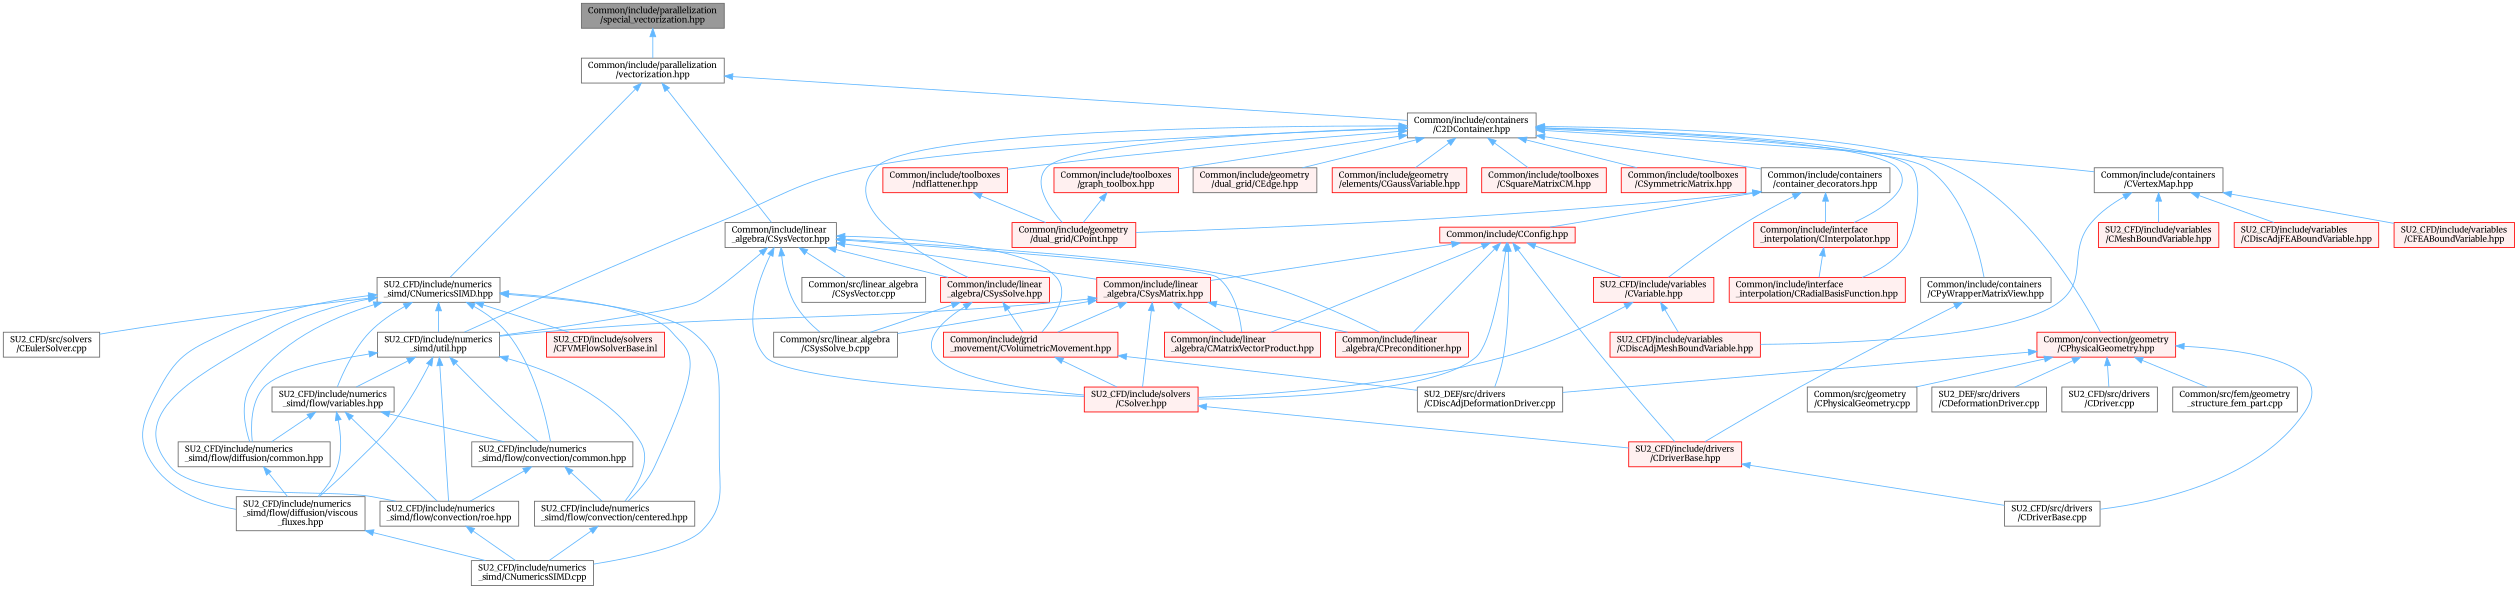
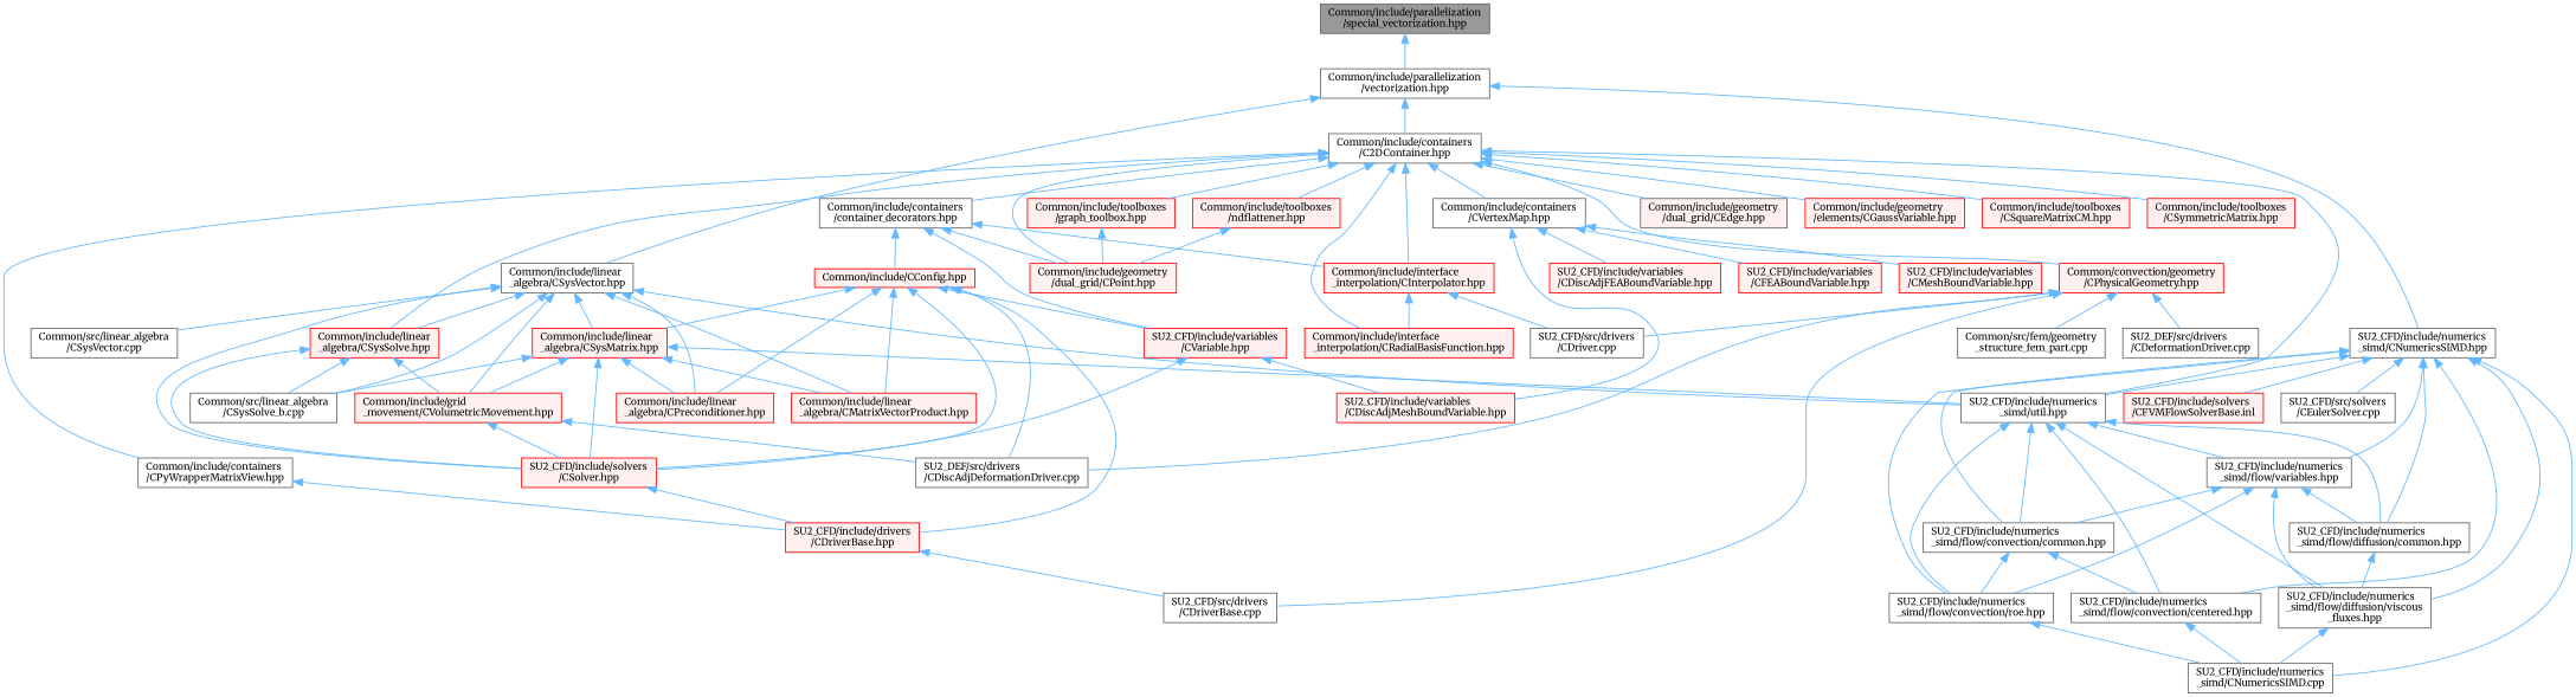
  digraph {
    fontname=Merriweather
    node [color=grey40 fillcolor=white fontname=Merriweather fontsize=10 shape=box style=filled]
    edge [color=steelblue1 dir=back fontname=Merriweather fontsize=10 labelfontname=Helvetica labelfontsize=10 style=solid]
    n1 [color=gray40 fillcolor=grey60 fontcolor=black height=0.2 label="Common/include/parallelization\l/special_vectorization.hpp" width=0.4]
    n2 [height=0.2 label="Common/include/parallelization\l/vectorization.hpp" width=0.4]
    n3 [height=0.2 label="Common/include/containers\l/C2DContainer.hpp" width=0.4]
    n4 [height=0.2 label="Common/include/linear\l_algebra/CSysVector.hpp" width=0.4]
    n5 [height=0.2 label="SU2_CFD/include/numerics\l_simd/CNumericsSIMD.hpp" width=0.4]
    n6 [height=0.2 label="Common/include/containers\l/CPyWrapperMatrixView.hpp" width=0.4]
    n7 [height=0.2 label="Common/include/containers\l/CVertexMap.hpp" width=0.4]
    n8 [height=0.2 label="Common/include/containers\l/container_decorators.hpp" width=0.4]
    n9 [height=0.2 label="SU2_CFD/include/numerics\l_simd/util.hpp" width=0.4]
    n10 [color=red fillcolor="#FFF0F0" height=0.2 label="Common/include/geometry\l/dual_grid/CPoint.hpp" width=0.4]
    n11 [color=red fillcolor="#FFF0F0" height=0.2 label="Common/include/interface\l_interpolation/CInterpolator.hpp" width=0.4]
    n12 [color=red fillcolor="#FFF0F0" height=0.2 label="Common/include/interface\l_interpolation/CRadialBasisFunction.hpp" width=0.4]
    n13 [color=red fillcolor="#FFF0F0" height=0.2 label="Common/convection/geometry\l/CPhysicalGeometry.hpp" width=0.4]
    n14 [fillcolor="#FFF0F0" height=0.2 label="Common/include/geometry\l/dual_grid/CEdge.hpp" width=0.4]
    n15 [color=red fillcolor="#FFF0F0" height=0.2 label="Common/include/geometry\l/elements/CGaussVariable.hpp" width=0.4]
    n16 [color=red fillcolor="#FFF0F0" height=0.2 label="Common/include/linear\l_algebra/CSysSolve.hpp" width=0.4]
    n17 [color=red fillcolor="#FFF0F0" height=0.2 label="Common/include/toolboxes\l/CSquareMatrixCM.hpp" width=0.4]
    n18 [color=red fillcolor="#FFF0F0" height=0.2 label="Common/include/toolboxes\l/CSymmetricMatrix.hpp" width=0.4]
    n19 [color=red fillcolor="#FFF0F0" height=0.2 label="Common/include/toolboxes\l/graph_toolbox.hpp" width=0.4]
    n20 [color=red fillcolor="#FFF0F0" height=0.2 label="Common/include/toolboxes\l/ndflattener.hpp" width=0.4]
    n21 [color=red fillcolor="#FFF0F0" height=0.2 label="Common/include/linear\l_algebra/CMatrixVectorProduct.hpp" width=0.4]
    n22 [color=red fillcolor="#FFF0F0" height=0.2 label="Common/include/linear\l_algebra/CPreconditioner.hpp" width=0.4]
    n23 [color=red fillcolor="#FFF0F0" height=0.2 label="Common/include/linear\l_algebra/CSysMatrix.hpp" width=0.4]
    n24 [color=red fillcolor="#FFF0F0" height=0.2 label="SU2_CFD/include/solvers\l/CSolver.hpp" width=0.4]
    n25 [color=red fillcolor="#FFF0F0" height=0.2 label="Common/include/grid\l_movement/CVolumetricMovement.hpp" width=0.4]
    n26 [height=0.2 label="Common/src/linear_algebra\l/CSysSolve_b.cpp" width=0.4]
    n27 [height=0.2 label="Common/src/linear_algebra\l/CSysVector.cpp" width=0.4]
    n28 [height=0.2 label="SU2_CFD/include/numerics\l_simd/flow/convection/centered.hpp" width=0.4]
    n29 [height=0.2 label="SU2_CFD/include/numerics\l_simd/flow/convection/common.hpp" width=0.4]
    n30 [height=0.2 label="SU2_CFD/include/numerics\l_simd/flow/convection/roe.hpp" width=0.4]
    n31 [height=0.2 label="SU2_CFD/include/numerics\l_simd/flow/diffusion/common.hpp" width=0.4]
    n32 [height=0.2 label="SU2_CFD/include/numerics\l_simd/flow/diffusion/viscous\l_fluxes.hpp" width=0.4]
    n33 [height=0.2 label="SU2_CFD/include/numerics\l_simd/flow/variables.hpp" width=0.4]
    n34 [height=0.2 label="SU2_CFD/include/numerics\l_simd/CNumericsSIMD.cpp" width=0.4]
    n35 [color=red fillcolor="#FFF0F0" height=0.2 label="SU2_CFD/include/solvers\l/CFVMFlowSolverBase.inl" width=0.4]
    n36 [height=0.2 label="SU2_CFD/src/solvers\l/CEulerSolver.cpp" width=0.4]
    n37 [color=red fillcolor="#FFF0F0" height=0.2 label="SU2_CFD/include/drivers\l/CDriverBase.hpp" width=0.4]
    n38 [color=red fillcolor="#FFF0F0" height=0.2 label="SU2_CFD/include/variables\l/CDiscAdjFEABoundVariable.hpp" width=0.4]
    n39 [color=red fillcolor="#FFF0F0" height=0.2 label="SU2_CFD/include/variables\l/CDiscAdjMeshBoundVariable.hpp" width=0.4]
    n40 [color=red fillcolor="#FFF0F0" height=0.2 label="SU2_CFD/include/variables\l/CFEABoundVariable.hpp" width=0.4]
    n41 [color=red fillcolor="#FFF0F0" height=0.2 label="SU2_CFD/include/variables\l/CMeshBoundVariable.hpp" width=0.4]
    n42 [color=red fillcolor="#FFF0F0" height=0.2 label="Common/include/CConfig.hpp" width=0.4]
    n43 [color=red fillcolor="#FFF0F0" height=0.2 label="SU2_CFD/include/variables\l/CVariable.hpp" width=0.4]
    n44 [height=0.2 label="SU2_CFD/src/drivers\l/CDriver.cpp" width=0.4]
    n45 [height=0.2 label="SU2_CFD/src/drivers\l/CDriverBase.cpp" width=0.4]
    n46 [height=0.2 label="SU2_DEF/src/drivers\l/CDiscAdjDeformationDriver.cpp" width=0.4]
    n47 [height=0.2 label="Common/src/fem/geometry\l_structure_fem_part.cpp" width=0.4]
-   n48 [height=0.2 label="Common/src/geometry\l/CPhysicalGeometry.cpp" width=0.4]
    n49 [height=0.2 label="SU2_DEF/src/drivers\l/CDeformationDriver.cpp" width=0.4]
    n1 -> n2
    n2 -> n3
    n2 -> n4
    n2 -> n5
    n3 -> n6
    n3 -> n7
    n3 -> n8
    n3 -> n9
    n3 -> n10
    n3 -> n11
    n3 -> n12
    n3 -> n13
    n3 -> n14
    n3 -> n15
    n3 -> n16
    n3 -> n17
    n3 -> n18
    n3 -> n19
    n3 -> n20
    n4 -> n9
    n4 -> n16
    n4 -> n21
    n4 -> n22
    n4 -> n23
    n4 -> n24
    n4 -> n25
    n4 -> n26
    n4 -> n27
    n5 -> n9
    n5 -> n28
    n5 -> n29
    n5 -> n30
    n5 -> n31
    n5 -> n32
    n5 -> n33
    n5 -> n34
    n5 -> n35
    n5 -> n36
    n6 -> n37
    n7 -> n38
    n7 -> n39
    n7 -> n40
    n7 -> n41
    n8 -> n10
    n8 -> n11
    n8 -> n42
    n8 -> n43
    n9 -> n28
    n9 -> n29
    n9 -> n30
    n9 -> n31
    n9 -> n32
    n9 -> n33
    n11 -> n12
+   n11 -> n44
    n13 -> n44
    n13 -> n45
    n13 -> n46
    n13 -> n47
-   n13 -> n48
    n13 -> n49
    n16 -> n24
    n16 -> n25
    n16 -> n26
    n19 -> n10
    n20 -> n10
    n23 -> n9
    n23 -> n21
    n23 -> n22
    n23 -> n24
    n23 -> n25
    n23 -> n26
    n24 -> n37
    n25 -> n24
    n25 -> n46
    n28 -> n34
    n29 -> n28
    n29 -> n30
    n30 -> n34
    n31 -> n32
    n32 -> n34
    n33 -> n29
    n33 -> n30
    n33 -> n31
    n33 -> n32
    n37 -> n45
    n42 -> n21
    n42 -> n22
    n42 -> n23
    n42 -> n24
    n42 -> n37
    n42 -> n43
    n42 -> n46
    n43 -> n24
    n43 -> n39
  }
